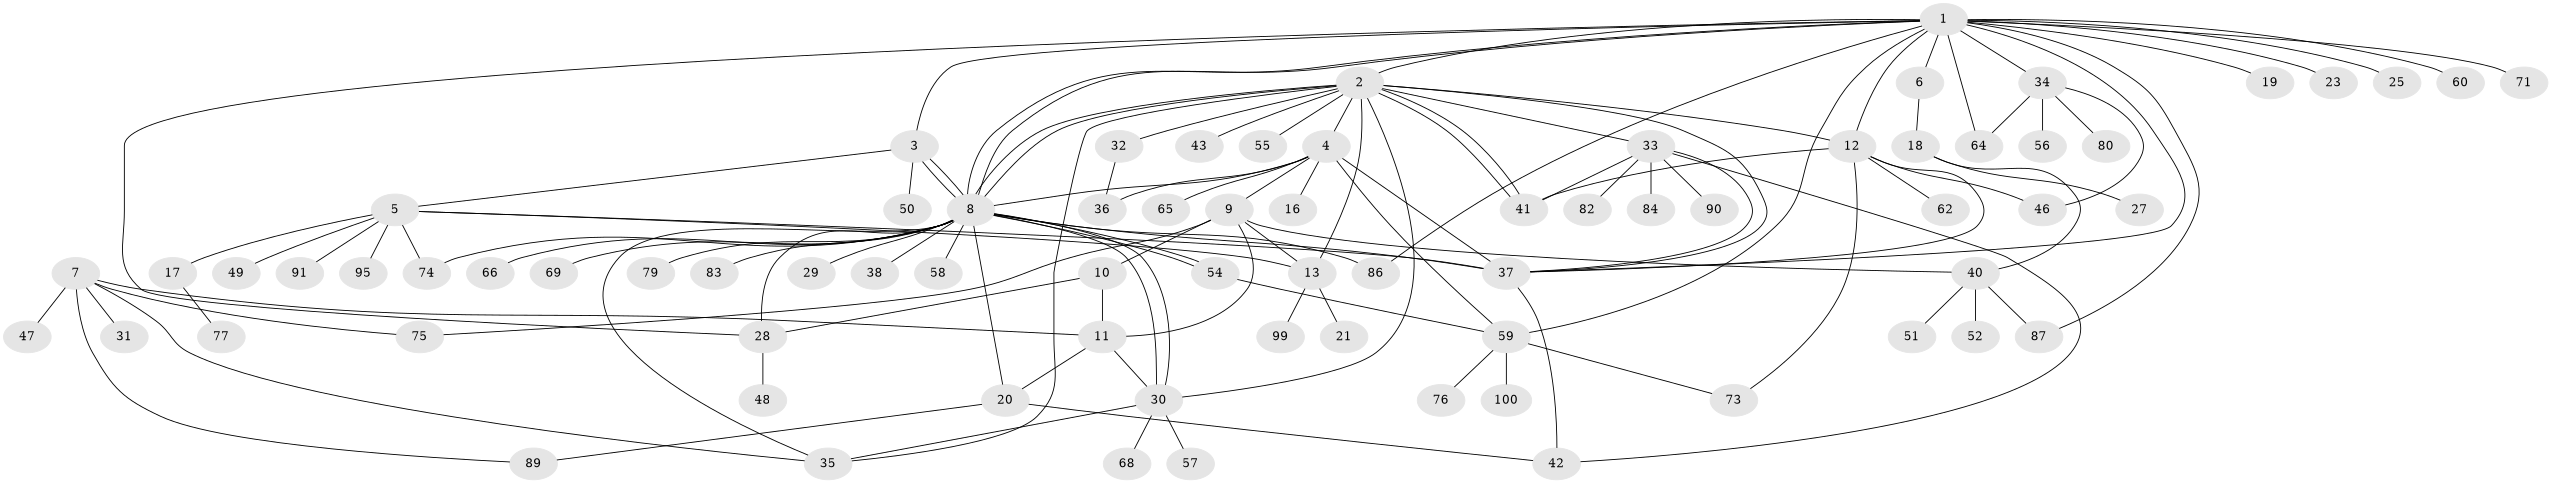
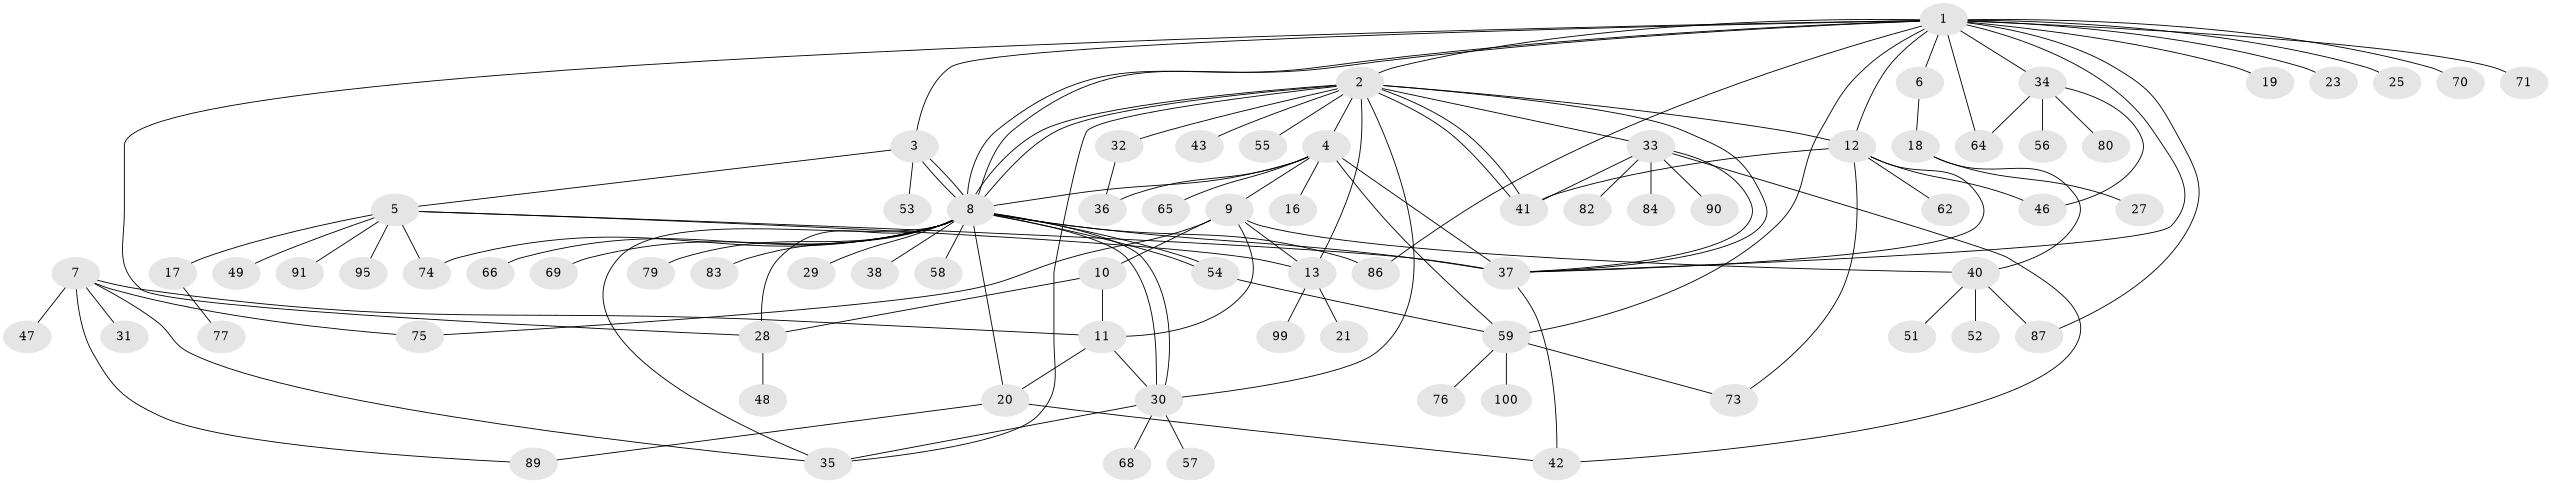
  graph {
    node [color=gray90 style=filled]
    1 [super="+72"]
    2 [super="+63"]
    3 [super="+94"]
    6
    8 [super="+50"]
    12 [super="+101"]
    19
    23
    25
    28
    34 [super="+93"]
    37 [super="+67"]
    59 [super="+61"]
    64
-   70 [label=60]
+   70
    71
    86
    87
    4 [super="+26"]
    13 [super="+15"]
    30 [super="+88"]
    32 [super="+45"]
    33 [super="+44"]
    35
    41 [super="+92"]
    43
    55
    5 [super="+81"]
-   53 [super="+96" label=50]
+   53 [super="+96"]
    18 [super="+21"]
    74
    20 [super="+85"]
    29
    38
    54
    58
    66
    69
    79
    83
    46
    62
    73
    48
    56
    80
    42
    76
    100
    9 [super="+14"]
    16
    36 [super="+78"]
    65
    n54 [label=21]
    99
    57
    68
    90
    82
    84
    17
    49 [super="+60"]
    91
    95
    7 [super="+24"]
    11 [super="+39"]
    31
    47
    75
    89 [super="+98"]
    10
    40 [super="+97"]
    77
    27
    51
    52
    1 -- 2
    1 -- 3
    1 -- 6
    1 -- 8
    1 -- 8
    1 -- 12
    1 -- 19
    1 -- 23
    1 -- 25
    1 -- 28
    1 -- 34
    1 -- 37
    1 -- 59
    1 -- 64
    1 -- 70
    1 -- 71
    1 -- 86
    1 -- 87
    2 -- 8
    2 -- 8
    2 -- 12
    2 -- 37
    2 -- 4
    2 -- 13
    2 -- 30
    2 -- 32
    2 -- 33
    2 -- 35
    2 -- 41
    2 -- 41
    2 -- 43
    2 -- 55
    3 -- 8
    3 -- 8
    3 -- 5
    3 -- 53
    6 -- 18
    8 -- 28
    8 -- 37 [weight=2]
    8 -- 86
    8 -- 30
    8 -- 30
    8 -- 35
    8 -- 74 [weight=2]
    8 -- 20
    8 -- 29
    8 -- 38
    8 -- 54
    8 -- 54
    8 -- 58
    8 -- 66
    8 -- 69
    8 -- 79
    8 -- 83
    12 -- 37
    12 -- 41
    12 -- 46
    12 -- 62
    12 -- 73
    28 -- 48
    34 -- 64
    34 -- 46
    34 -- 56
    34 -- 80
    37 -- 42
    59 -- 73
    59 -- 76
    59 -- 100
    4 -- 8 [weight=2]
    4 -- 37 [weight=3]
    4 -- 59
    4 -- 9
    4 -- 16
    4 -- 36
    4 -- 65
    13 -- n54
    13 -- 99
    30 -- 35
    30 -- 57
    30 -- 68
    32 -- 36
    33 -- 37
    33 -- 41
    33 -- 42
    33 -- 90
    33 -- 82
    33 -- 84
    5 -- 37
    5 -- 13
    5 -- 74
    5 -- 17
    5 -- 49
    5 -- 91
    5 -- 95
    18 -- 40
    18 -- 27
    20 -- 42
    20 -- 89
    54 -- 59
    9 -- 13
    9 -- 11
    9 -- 75
    9 -- 10
    9 -- 40
    17 -- 77
    7 -- 35
    7 -- 11
    7 -- 31
    7 -- 47
    7 -- 75
    7 -- 89
    11 -- 30
    11 -- 20
    10 -- 28
    10 -- 11
    40 -- 87
    40 -- 51
    40 -- 52
  }
